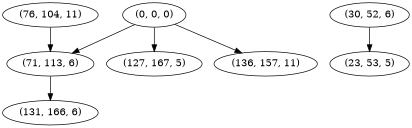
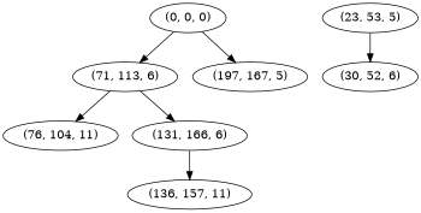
  digraph {
    "(0, 0, 0)"
    "(71, 113, 6)"
-   "(127, 167, 5)"
+   "(127, 167, 5)" [label="(197, 167, 5)"]
    "(23, 53, 5)"
    "(30, 52, 6)"
    "(76, 104, 11)"
    "(131, 166, 6)"
    "(136, 157, 11)"
    "(0, 0, 0)" -> "(71, 113, 6)"
    "(0, 0, 0)" -> "(127, 167, 5)"
-   "(76, 104, 11)" -> "(71, 113, 6)"
+   "(71, 113, 6)" -> "(76, 104, 11)"
    "(71, 113, 6)" -> "(131, 166, 6)"
-   "(30, 52, 6)" -> "(23, 53, 5)"
-   "(0, 0, 0)" -> "(136, 157, 11)"
+   "(23, 53, 5)" -> "(30, 52, 6)"
+   "(131, 166, 6)" -> "(136, 157, 11)"
  }
